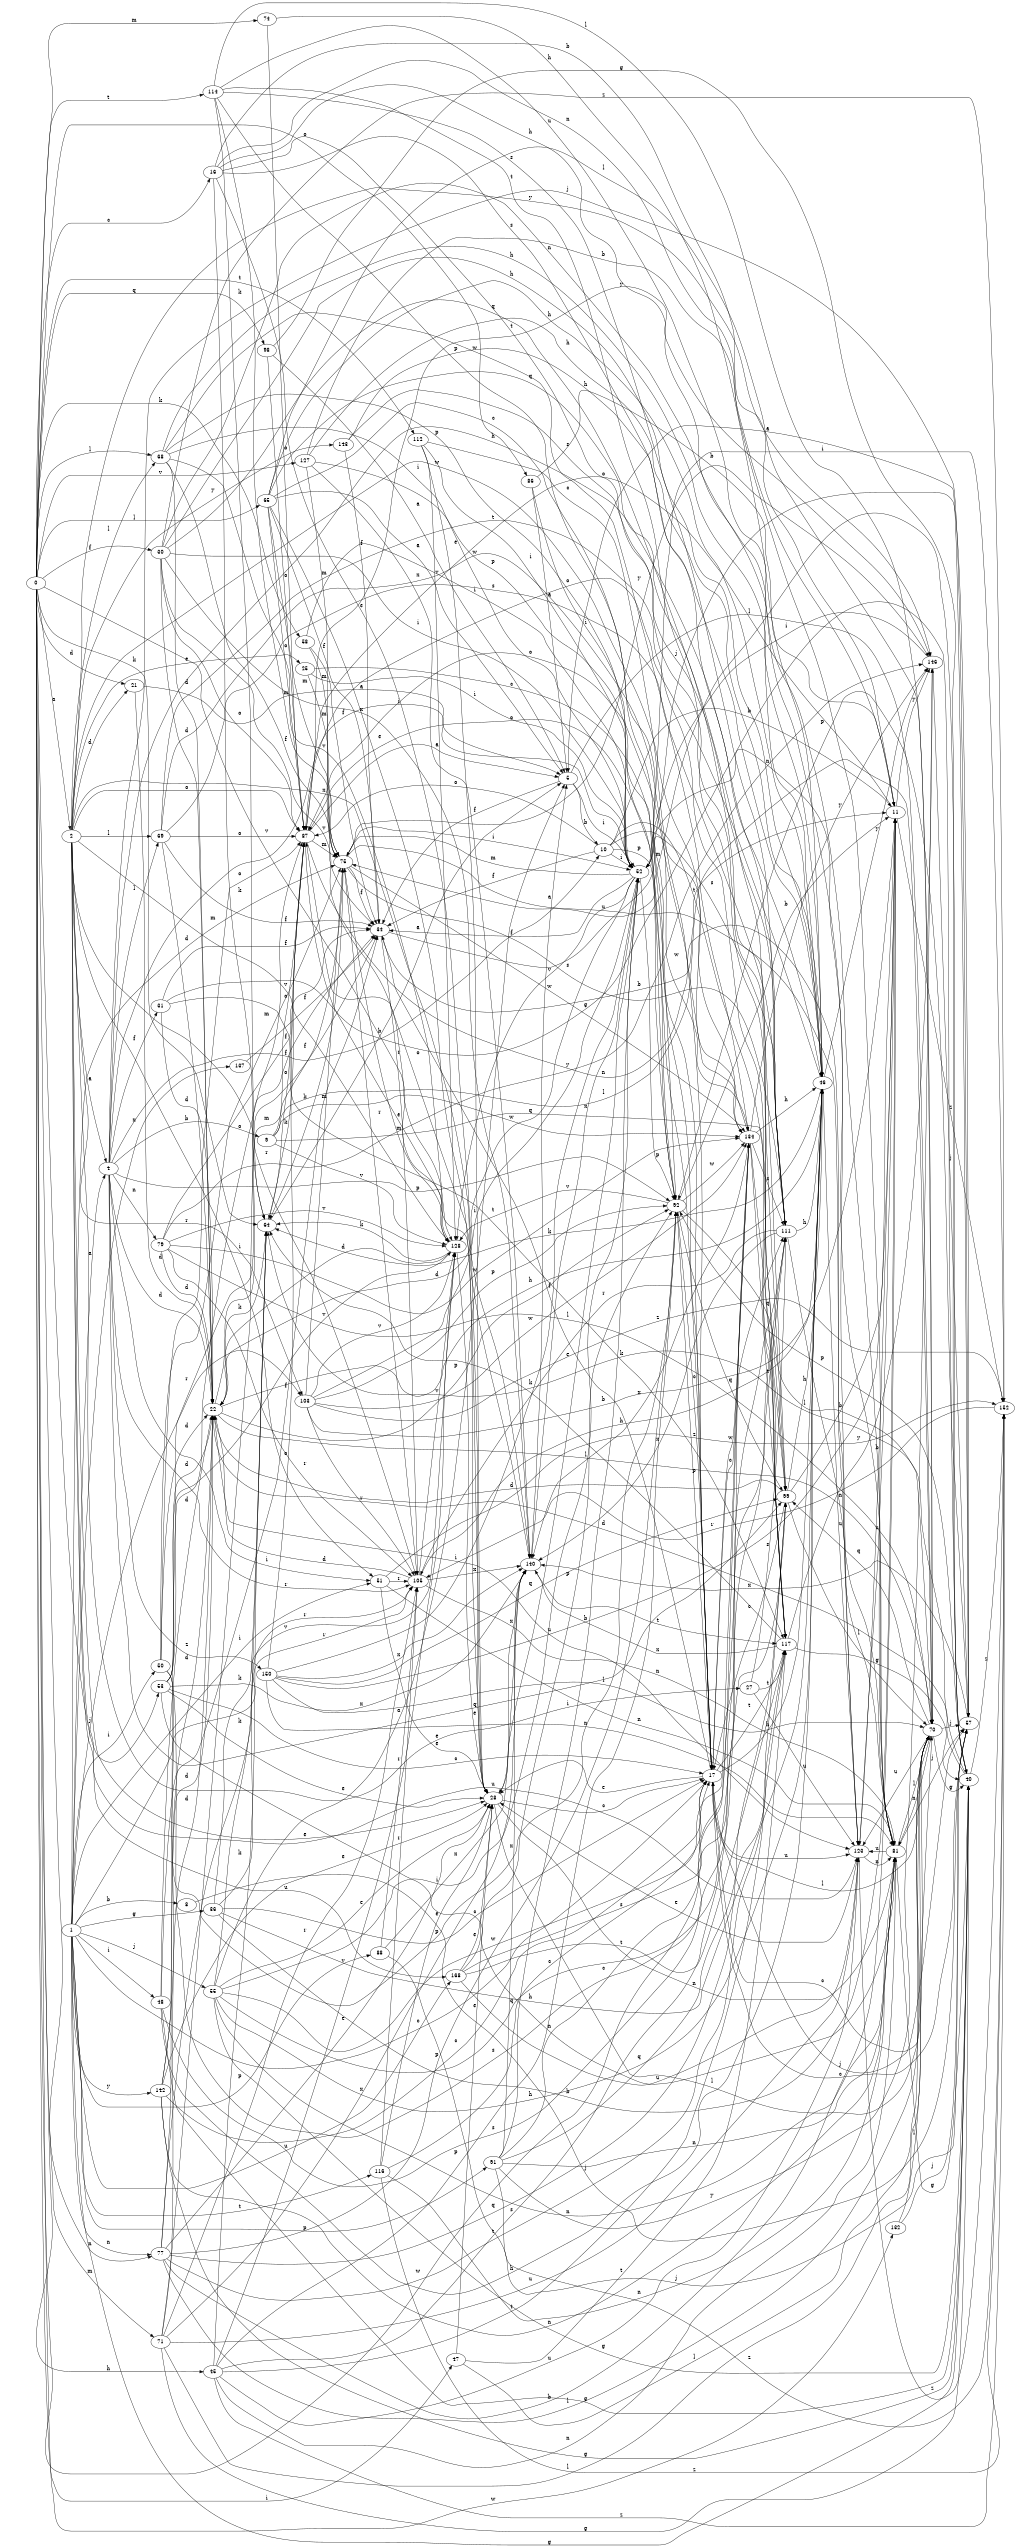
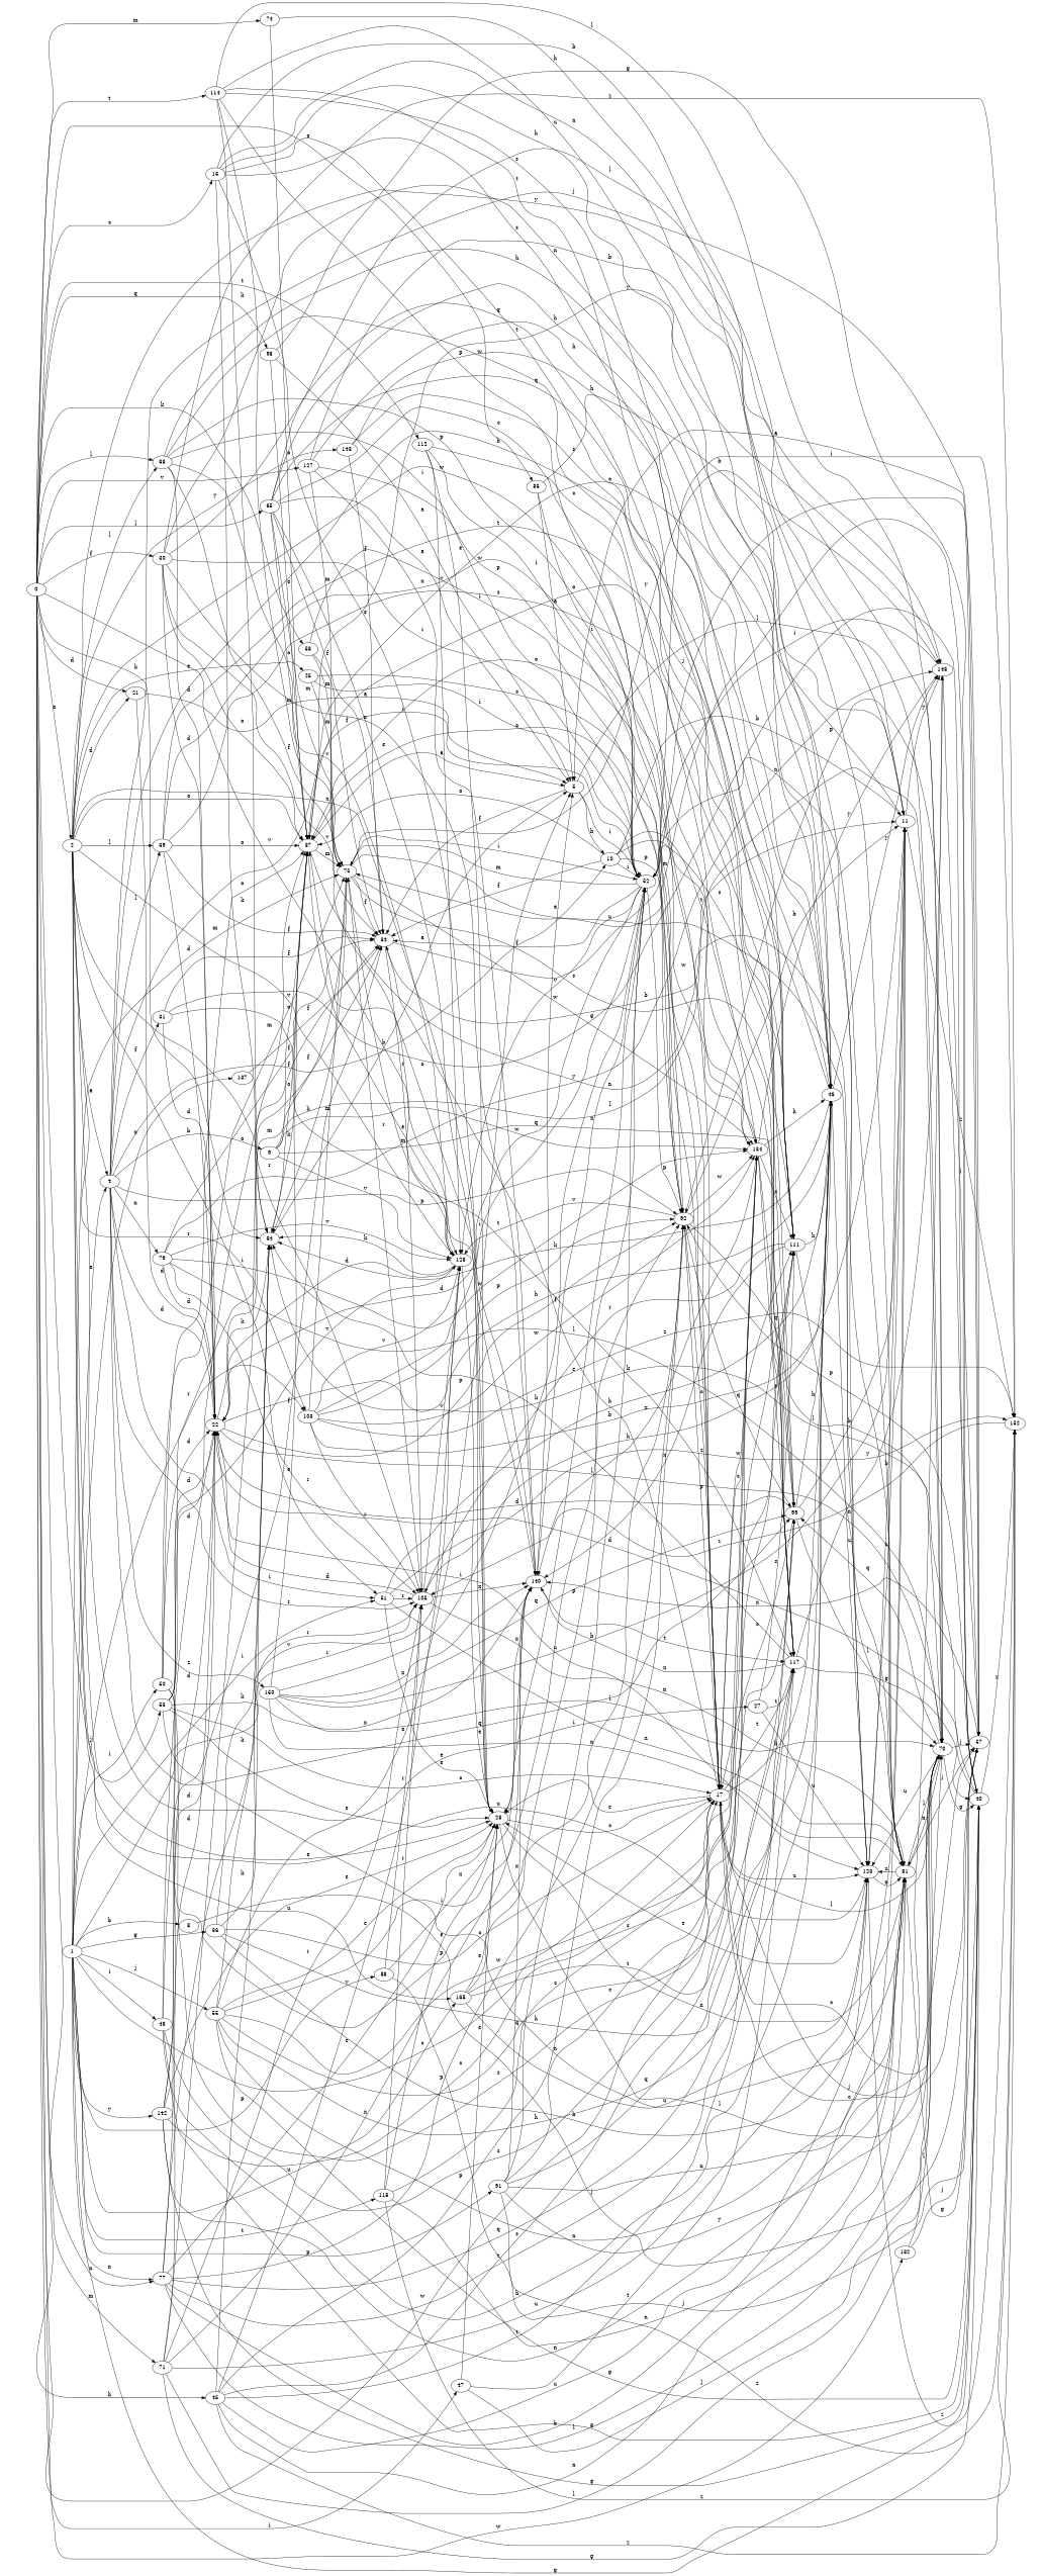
  strict digraph {
    rankdir=LR
    0
    2
    16
    21
    30
    45
    47
    53
    58
    64
    65
    68
    71
    74
    77
    86
    98
    112
    114
    127
    128
    132
    134
    4
    51
    103
    n27 [label=168]
    25
    27
    28
    69
    87
    105
    123
    140
    143
    146
    46
    11
    117
    81
    111
    22
    5
    52
    99
    152
    92
    70
    17
    34
    75
    40
    57
    1
    8
    36
    48
    50
    55
    88
    91
    116
    137
    142
    9
    10
    31
    79
    150
    0 -> 2 [label=a]
    0 -> 16 [label=c]
    0 -> 21 [label=d]
    0 -> 30 [label=f]
    0 -> 45 [label=h]
    0 -> 47 [label=i]
    0 -> 53 [label=j]
    0 -> 58 [label=k]
    0 -> 64 [label=k]
    0 -> 65 [label=l]
    0 -> 68 [label=l]
    0 -> 71 [label=m]
    0 -> 74 [label=m]
    0 -> 77 [label=n]
    0 -> 86 [label=o]
    0 -> 98 [label=q]
    0 -> 112 [label=t]
    0 -> 114 [label=t]
    0 -> 127 [label=v]
    0 -> 128 [label=v]
    0 -> 132 [label=w]
    0 -> 134 [label=w]
    2 -> 21 [label=d]
    2 -> 68 [label=l]
    2 -> 128 [label=v]
    2 -> 134 [label=w]
    2 -> 4 [label=a]
    2 -> 51 [label=i]
    2 -> 103 [label=r]
    2 -> n27 [label=u]
    2 -> 25 [label=e]
    2 -> 27 [label=e]
    2 -> 28 [label=e]
    2 -> 69 [label=l]
    2 -> 87 [label=o]
    2 -> 105 [label=r]
    2 -> 123 [label=u]
    2 -> 140 [label=x]
    2 -> 143 [label=y]
    2 -> 146 [label=y]
    16 -> 64 [label=k]
    16 -> 28 [label=e]
    16 -> 46 [label=h]
    16 -> 11 [label=b]
    16 -> 117 [label=t]
    16 -> 81 [label=n]
    16 -> 111 [label=s]
    21 -> 22 [label=d]
    21 -> 5 [label=a]
    30 -> 128 [label=v]
    30 -> 87 [label=o]
    30 -> 140 [label=x]
-   30 -> 46 [label=h]
+   51 -> 46 [label=h]
    30 -> 81 [label=n]
    30 -> 22 [label=d]
    30 -> 52 [label=i]
    30 -> 99 [label=q]
    30 -> 152 [label=z]
    45 -> 64 [label=k]
    45 -> 128 [label=v]
    45 -> 123 [label=u]
    45 -> 117 [label=t]
    45 -> 81 [label=n]
    45 -> 111 [label=s]
    45 -> 152 [label=z]
    45 -> 92 [label=p]
    47 -> 28 [label=e]
    47 -> 117 [label=t]
    47 -> 70 [label=l]
    53 -> 128 [label=v]
    53 -> 28 [label=e]
    53 -> 140 [label=x]
    53 -> 81 [label=n]
    53 -> 22 [label=d]
    53 -> 17 [label=c]
    53 -> 34 [label=f]
    58 -> 52 [label=i]
    58 -> 34 [label=f]
    58 -> 75 [label=m]
    64 -> 87 [label=o]
    64 -> 5 [label=a]
    65 -> 28 [label=e]
    65 -> 87 [label=o]
    65 -> 46 [label=h]
    65 -> 5 [label=a]
    65 -> 99 [label=q]
    65 -> 70 [label=l]
    65 -> 17 [label=c]
    65 -> 34 [label=f]
    65 -> 75 [label=m]
    68 -> 128 [label=v]
    68 -> 134 [label=w]
    68 -> 46 [label=h]
    68 -> 22 [label=d]
    68 -> 52 [label=i]
    68 -> 92 [label=p]
    68 -> 34 [label=f]
    71 -> 105 [label=r]
    71 -> 123 [label=u]
    71 -> 140 [label=x]
    71 -> 22 [label=d]
    71 -> 70 [label=l]
    71 -> 75 [label=m]
    71 -> 40 [label=g]
    74 -> 87 [label=o]
    74 -> 46 [label=h]
    77 -> 28 [label=e]
    77 -> 105 [label=r]
    77 -> 11 [label=b]
    77 -> 117 [label=t]
    77 -> 22 [label=d]
    77 -> 99 [label=q]
    77 -> 92 [label=p]
    77 -> 70 [label=l]
    86 -> 11 [label=b]
    86 -> 5 [label=a]
    86 -> 52 [label=i]
    98 -> 87 [label=o]
    98 -> 5 [label=a]
    98 -> 40 [label=g]
    112 -> 128 [label=v]
    112 -> 28 [label=e]
    112 -> 52 [label=i]
    112 -> 17 [label=c]
    114 -> 64 [label=k]
    114 -> 123 [label=u]
    114 -> 117 [label=t]
    114 -> 111 [label=s]
    114 -> 92 [label=p]
    114 -> 70 [label=l]
    114 -> 75 [label=m]
    127 -> 140 [label=x]
    127 -> 46 [label=h]
    127 -> 11 [label=b]
    127 -> 92 [label=p]
    127 -> 75 [label=m]
    128 -> 64 [label=k]
    128 -> 28 [label=e]
    128 -> 22 [label=d]
    128 -> 75 [label=m]
    132 -> 70 [label=l]
    132 -> 57 [label=j]
    134 -> 87 [label=o]
    134 -> 140 [label=x]
    134 -> 146 [label=y]
    134 -> 46 [label=h]
    134 -> 117 [label=t]
    134 -> 111 [label=s]
    134 -> 99 [label=q]
    134 -> 17 [label=c]
    4 -> 51 [label=i]
    4 -> 69 [label=l]
    4 -> 105 [label=r]
    4 -> 46 [label=h]
    4 -> 22 [label=d]
    4 -> 52 [label=i]
    4 -> 99 [label=q]
    4 -> 92 [label=p]
    4 -> 57 [label=j]
    4 -> 9 [label=b]
    4 -> 10 [label=b]
    4 -> 31 [label=f]
    4 -> 79 [label=n]
    4 -> 150 [label=z]
    51 -> 28 [label=e]
    51 -> 105 [label=r]
    51 -> 81 [label=n]
    51 -> 152 [label=z]
    103 -> 128 [label=v]
    103 -> 134 [label=w]
    103 -> 105 [label=r]
    103 -> 11 [label=b]
    103 -> 52 [label=i]
    103 -> 152 [label=z]
    103 -> 92 [label=p]
    103 -> 75 [label=m]
    n27 -> 28 [label=e]
    n27 -> 123 [label=u]
    n27 -> 117 [label=t]
    n27 -> 111 [label=s]
    n27 -> 92 [label=p]
    25 -> 52 [label=i]
    25 -> 17 [label=c]
    25 -> 75 [label=m]
    27 -> 123 [label=u]
    27 -> 117 [label=t]
    27 -> 111 [label=s]
    28 -> 140 [label=x]
    28 -> 81 [label=n]
    28 -> 70 [label=l]
    28 -> 17 [label=c]
    69 -> 134 [label=w]
    69 -> 87 [label=o]
    69 -> 117 [label=t]
    69 -> 111 [label=s]
    69 -> 22 [label=d]
    69 -> 34 [label=f]
    87 -> 64 [label=k]
    87 -> 28 [label=e]
    87 -> 146 [label=y]
    87 -> 81 [label=n]
    87 -> 5 [label=a]
    87 -> 75 [label=m]
    105 -> 128 [label=v]
    105 -> 140 [label=x]
    105 -> 46 [label=h]
    105 -> 81 [label=n]
    105 -> 22 [label=d]
    123 -> 28 [label=e]
    123 -> 11 [label=b]
    123 -> 81 [label=n]
    123 -> 152 [label=z]
    140 -> 87 [label=o]
    140 -> 117 [label=t]
    140 -> 5 [label=a]
    143 -> 46 [label=h]
    143 -> 111 [label=s]
    143 -> 34 [label=f]
    146 -> 52 [label=i]
    146 -> 57 [label=j]
    46 -> 64 [label=k]
    46 -> 87 [label=o]
    46 -> 123 [label=u]
    46 -> 146 [label=y]
    11 -> 87 [label=o]
    11 -> 123 [label=u]
    11 -> 146 [label=y]
    11 -> 152 [label=z]
    117 -> 64 [label=k]
    117 -> 140 [label=x]
    117 -> 146 [label=y]
    117 -> 40 [label=g]
    81 -> 123 [label=u]
    81 -> 70 [label=l]
    81 -> 40 [label=g]
    81 -> 57 [label=j]
    111 -> 105 [label=r]
    111 -> 140 [label=x]
    111 -> 46 [label=h]
    111 -> 81 [label=n]
    22 -> 64 [label=k]
    22 -> 123 [label=u]
    22 -> 46 [label=h]
    22 -> 92 [label=p]
    22 -> 70 [label=l]
    22 -> 34 [label=f]
    5 -> 52 [label=i]
    5 -> 70 [label=l]
    5 -> 34 [label=f]
    5 -> 10 [label=b]
    52 -> 128 [label=v]
    52 -> 28 [label=e]
    52 -> 140 [label=x]
    52 -> 81 [label=n]
    52 -> 111 [label=s]
    52 -> 22 [label=d]
    52 -> 92 [label=p]
    52 -> 34 [label=f]
    52 -> 75 [label=m]
    99 -> 46 [label=h]
    99 -> 11 [label=b]
    99 -> 22 [label=d]
    99 -> 70 [label=l]
    99 -> 17 [label=c]
    152 -> 105 [label=r]
    152 -> 52 [label=i]
    92 -> 128 [label=v]
    92 -> 134 [label=w]
    92 -> 11 [label=b]
    92 -> 99 [label=q]
    92 -> 70 [label=l]
    92 -> 17 [label=c]
    70 -> 123 [label=u]
    70 -> 81 [label=n]
    70 -> 99 [label=q]
    70 -> 17 [label=c]
    70 -> 40 [label=g]
    70 -> 57 [label=j]
    17 -> 134 [label=w]
    17 -> 28 [label=e]
    17 -> 87 [label=o]
    17 -> 123 [label=u]
    17 -> 46 [label=h]
    17 -> 117 [label=t]
    17 -> 92 [label=p]
    17 -> 70 [label=l]
    17 -> 34 [label=f]
    17 -> 57 [label=j]
    34 -> 105 [label=r]
    34 -> 11 [label=b]
    34 -> 57 [label=j]
    75 -> 64 [label=k]
    75 -> 134 [label=w]
    75 -> 105 [label=r]
    75 -> 123 [label=u]
    75 -> 146 [label=y]
    75 -> 111 [label=s]
    75 -> 52 [label=i]
    75 -> 34 [label=f]
    40 -> 64 [label=k]
    40 -> 22 [label=d]
    40 -> 152 [label=z]
    40 -> 92 [label=p]
    40 -> 75 [label=m]
    57 -> 140 [label=x]
    57 -> 5 [label=a]
    57 -> 92 [label=p]
    57 -> 17 [label=c]
    1 -> 77 [label=n]
    1 -> 128 [label=v]
    1 -> 4 [label=a]
    1 -> 51 [label=i]
    1 -> 103 [label=r]
    1 -> n27 [label=u]
    1 -> 17 [label=c]
    1 -> 75 [label=m]
    1 -> 40 [label=g]
    1 -> 8 [label=b]
    1 -> 36 [label=g]
    1 -> 48 [label=i]
    1 -> 50 [label=i]
    1 -> 55 [label=j]
    1 -> 88 [label=p]
    1 -> 91 [label=p]
    1 -> 116 [label=t]
    1 -> 137 [label=x]
    1 -> 142 [label=y]
    8 -> 57 [label=j]
    36 -> 64 [label=k]
    36 -> 105 [label=r]
    36 -> 46 [label=h]
    36 -> 11 [label=b]
    36 -> 17 [label=c]
    48 -> 46 [label=h]
    48 -> 111 [label=s]
    48 -> 22 [label=d]
    48 -> 34 [label=f]
    48 -> 40 [label=g]
    50 -> 87 [label=o]
    50 -> 111 [label=s]
    50 -> 22 [label=d]
    50 -> 92 [label=p]
    50 -> 75 [label=m]
    55 -> 64 [label=k]
    55 -> 134 [label=w]
    55 -> 28 [label=e]
    55 -> 46 [label=h]
    55 -> 81 [label=n]
    55 -> 5 [label=a]
    55 -> 52 [label=i]
    55 -> 99 [label=q]
    55 -> 40 [label=g]
    88 -> 105 [label=r]
    88 -> 140 [label=x]
    88 -> 57 [label=j]
    91 -> 140 [label=x]
    91 -> 146 [label=y]
    91 -> 81 [label=n]
    91 -> 52 [label=i]
    91 -> 99 [label=q]
    91 -> 152 [label=z]
    91 -> 17 [label=c]
    116 -> 28 [label=e]
    116 -> 105 [label=r]
    116 -> 81 [label=n]
    116 -> 152 [label=z]
    116 -> 17 [label=c]
    137 -> 34 [label=f]
    142 -> 28 [label=e]
    142 -> 87 [label=o]
    142 -> 81 [label=n]
    142 -> 22 [label=d]
    142 -> 17 [label=c]
    142 -> 40 [label=g]
    9 -> 128 [label=v]
    9 -> 134 [label=w]
    9 -> 87 [label=o]
    9 -> 99 [label=q]
    9 -> 70 [label=l]
    10 -> 134 [label=w]
    10 -> 87 [label=o]
    10 -> 11 [label=b]
    10 -> 117 [label=t]
    10 -> 52 [label=i]
    10 -> 92 [label=p]
    10 -> 34 [label=f]
    31 -> 117 [label=t]
    31 -> 22 [label=d]
    31 -> 34 [label=f]
    31 -> 40 [label=g]
    79 -> 128 [label=v]
    79 -> 134 [label=w]
    79 -> 105 [label=r]
    79 -> 146 [label=y]
    79 -> 22 [label=d]
    79 -> 70 [label=l]
    79 -> 34 [label=f]
    150 -> 87 [label=o]
    150 -> 140 [label=x]
    150 -> 11 [label=b]
    150 -> 81 [label=n]
    150 -> 52 [label=i]
    150 -> 99 [label=q]
    150 -> 70 [label=l]
  }
